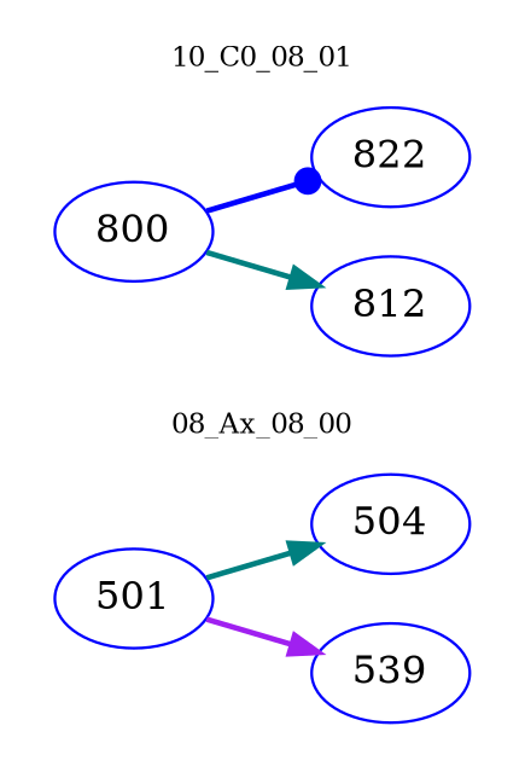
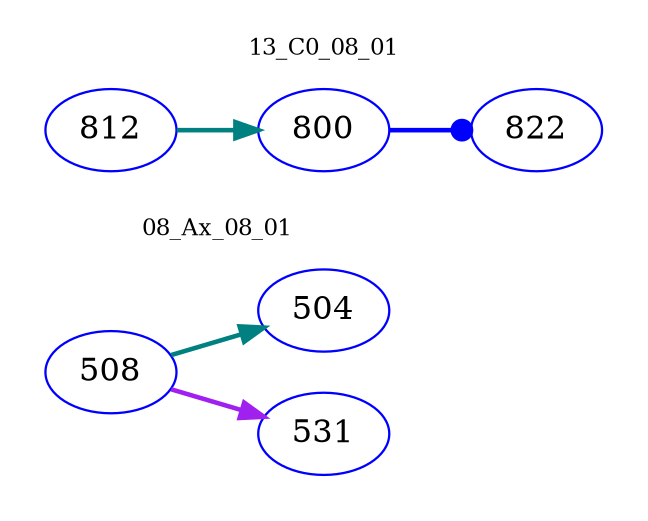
  digraph {
    rankdir=LR
    node [color=blue]
    edge [arrowhead=normal color=teal style=bold]
-   n1 [label=501]
-   n2 [label=539]
+   n1 [label=508]
+   n2 [label=531]
    n3 [label=504]
    n4 [label=800]
    n5 [label=812]
    n6 [label=822]
    subgraph cluster_1 {
      color=white
      fontsize=10
-     label="08_Ax_08_00"
+     label="08_Ax_08_01"
      n1
      n2
      n3
    }
    subgraph cluster_2 {
      color=white
      fontsize=10
-     label="10_C0_08_01"
+     label="13_C0_08_01"
      n4
      n5
      n6
    }
    n1 -> n2 [color=purple]
    n1 -> n3
-   n4 -> n5
+   n5 -> n4
    n4 -> n6 [arrowhead=dot color=blue]
  }
